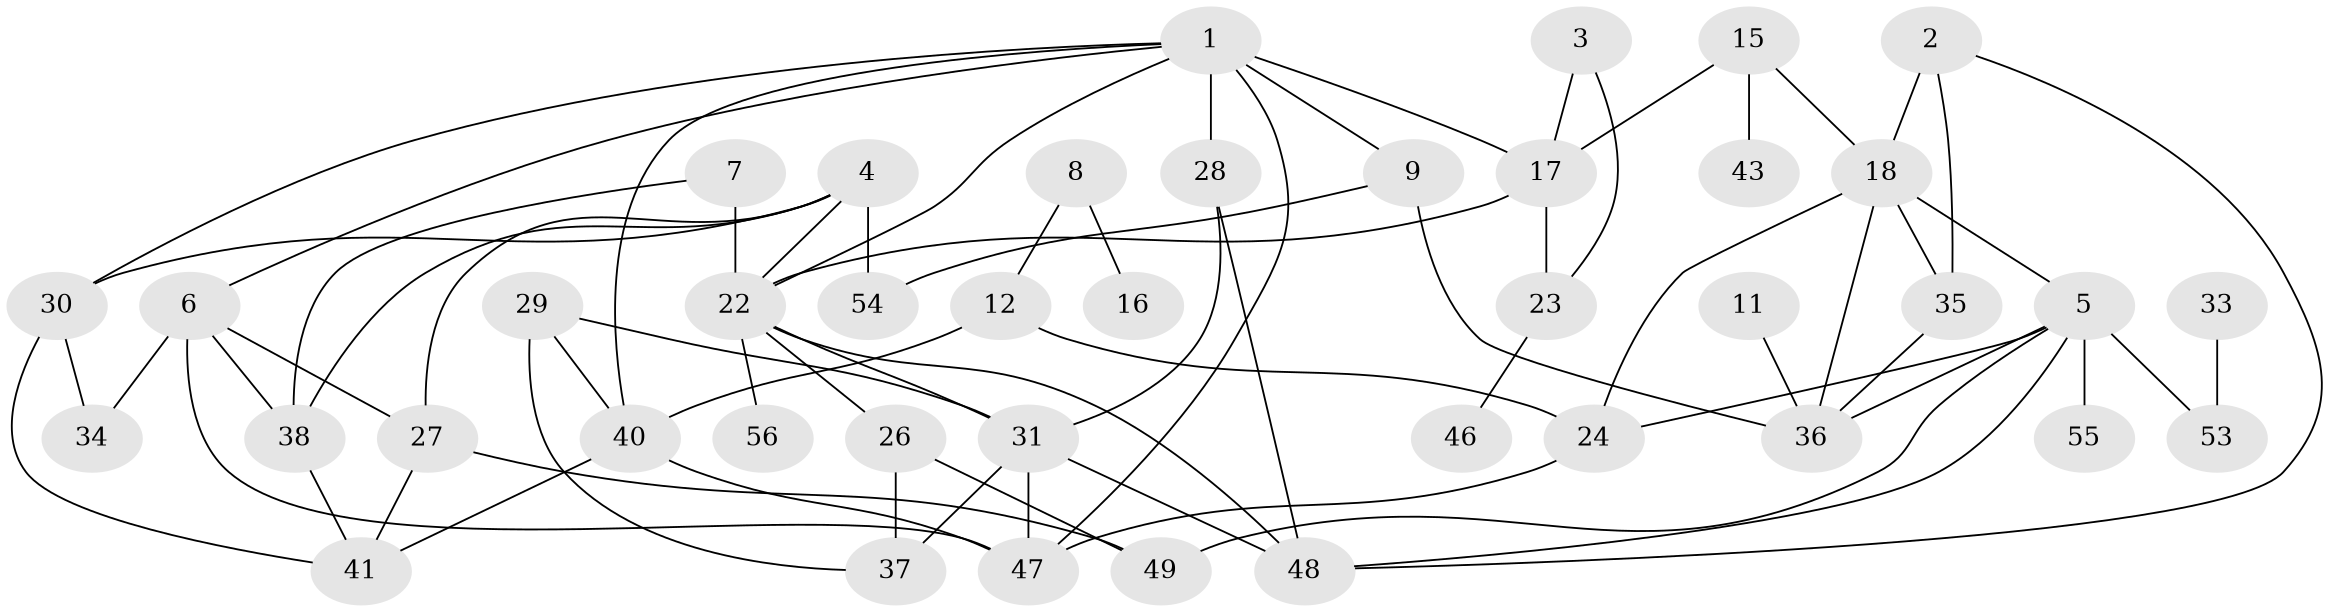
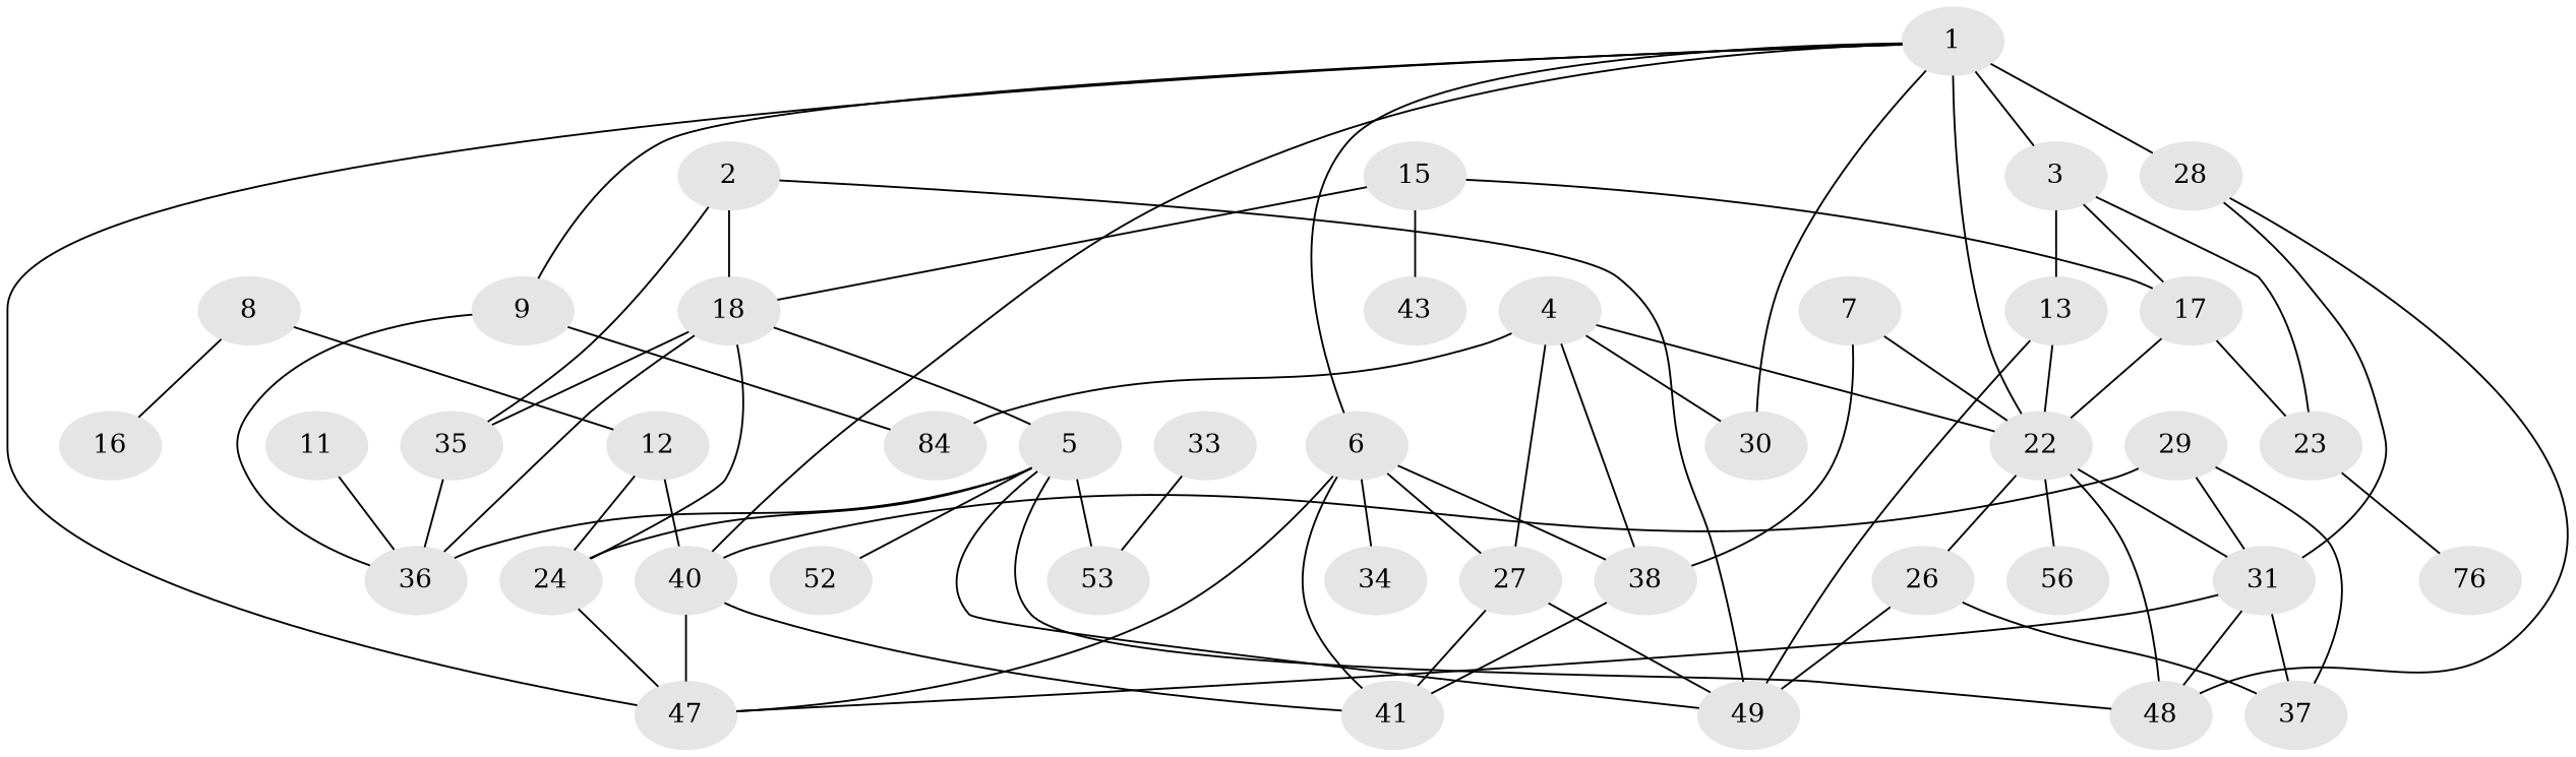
  graph {
    node [color=gray90 style=filled]
    edge [weight=1.0]
    1
    6
    9
    17
    22
    28
    30
    47
    40
    27
    38
    34
-   54
+   54 [label=84]
    36
    23
    48
    26
    31
    56
    49
    41
    2
    18
    35
    5
    24
    3
-   46
+   13
+   46 [label=76]
    4
-   52 [label=55]
+   52
    53
    7
    8
    12
    16
    11
    15
    43
    37
    29
    33
    1 -- 6
    1 -- 9
-   1 -- 17 [weight=2.0]
+   1 -- 3 [weight=2.0]
    1 -- 22
    1 -- 28 [weight=3.0]
    1 -- 30
    1 -- 47
    1 -- 40
    6 -- 47
    6 -- 27
    6 -- 38
    6 -- 34
    9 -- 54
    9 -- 36
    17 -- 22
    17 -- 23
    22 -- 48
    22 -- 26
    22 -- 31 [weight=2.0]
    22 -- 56
    28 -- 48
    28 -- 31
-   30 -- 34 [weight=2.0]
-   30 -- 41
+   6 -- 41
    40 -- 47
    40 -- 41
    27 -- 49
    27 -- 41
    38 -- 41
    23 -- 46
    26 -- 49
    26 -- 37
    31 -- 47
    31 -- 48
    31 -- 37
-   2 -- 48
+   2 -- 49
    2 -- 18 [weight=2.0]
    2 -- 35
    18 -- 36
    18 -- 35
    18 -- 5
    18 -- 24
    35 -- 36
    5 -- 36
    5 -- 48
    5 -- 49
    5 -- 24
    5 -- 52
    5 -- 53 [weight=2.0]
    24 -- 47
    3 -- 17
    3 -- 23
+   3 -- 13 [weight=2.0]
+   13 -- 22
+   13 -- 49
    4 -- 22
    4 -- 30
    4 -- 27
    4 -- 38
    4 -- 54
    7 -- 22
    7 -- 38
    8 -- 12
    8 -- 16
    12 -- 40
    12 -- 24 [weight=2.0]
    11 -- 36
    15 -- 17
    15 -- 18
    15 -- 43
    29 -- 40
    29 -- 31
    29 -- 37
    33 -- 53
  }
